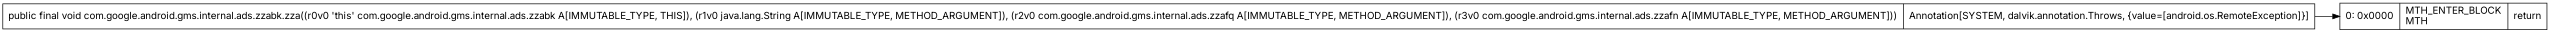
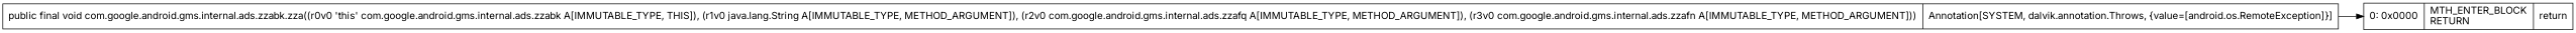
  digraph {
    rankdir=LR
    fontname=Inter
    node [shape=record fontname=Inter]
-   n1 [label="{0\:\ 0x0000|MTH_ENTER_BLOCK\lMTH\l|return\l}"]
+   n1 [label="{0\:\ 0x0000|MTH_ENTER_BLOCK\lRETURN\l|return\l}"]
    n2 [label="{public final void com.google.android.gms.internal.ads.zzabk.zza((r0v0 'this' com.google.android.gms.internal.ads.zzabk A[IMMUTABLE_TYPE, THIS]), (r1v0 java.lang.String A[IMMUTABLE_TYPE, METHOD_ARGUMENT]), (r2v0 com.google.android.gms.internal.ads.zzafq A[IMMUTABLE_TYPE, METHOD_ARGUMENT]), (r3v0 com.google.android.gms.internal.ads.zzafn A[IMMUTABLE_TYPE, METHOD_ARGUMENT]))  | Annotation[SYSTEM, dalvik.annotation.Throws, \{value=[android.os.RemoteException]\}]\l}"]
    n2 -> n1 [fontname=Inter]
  }
